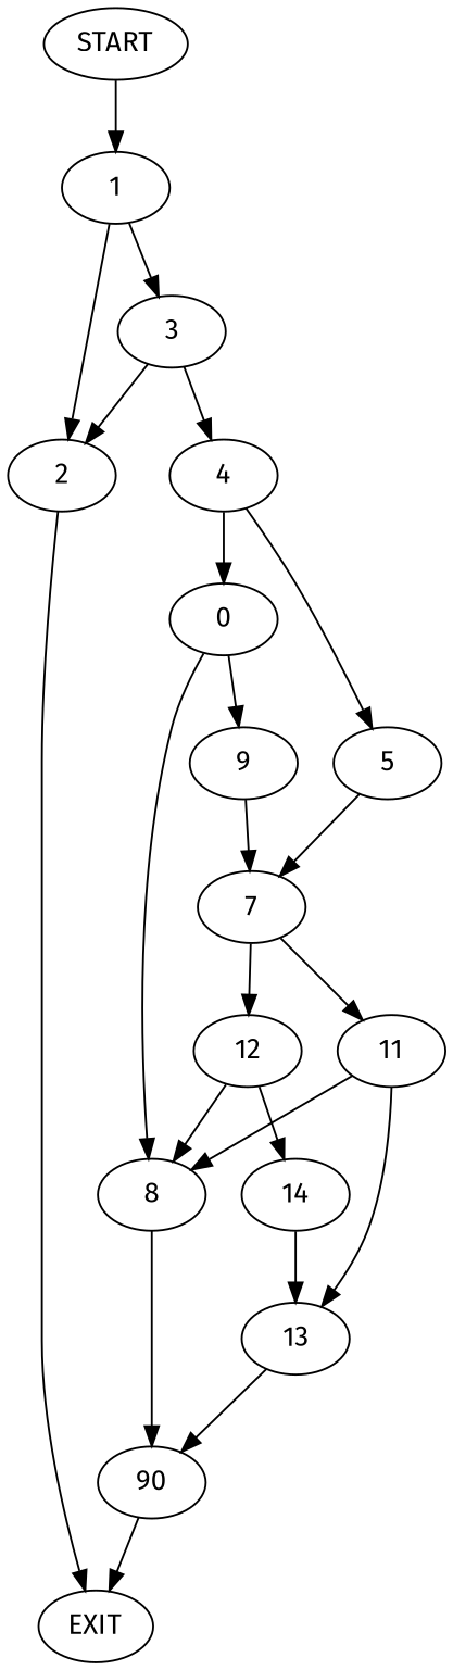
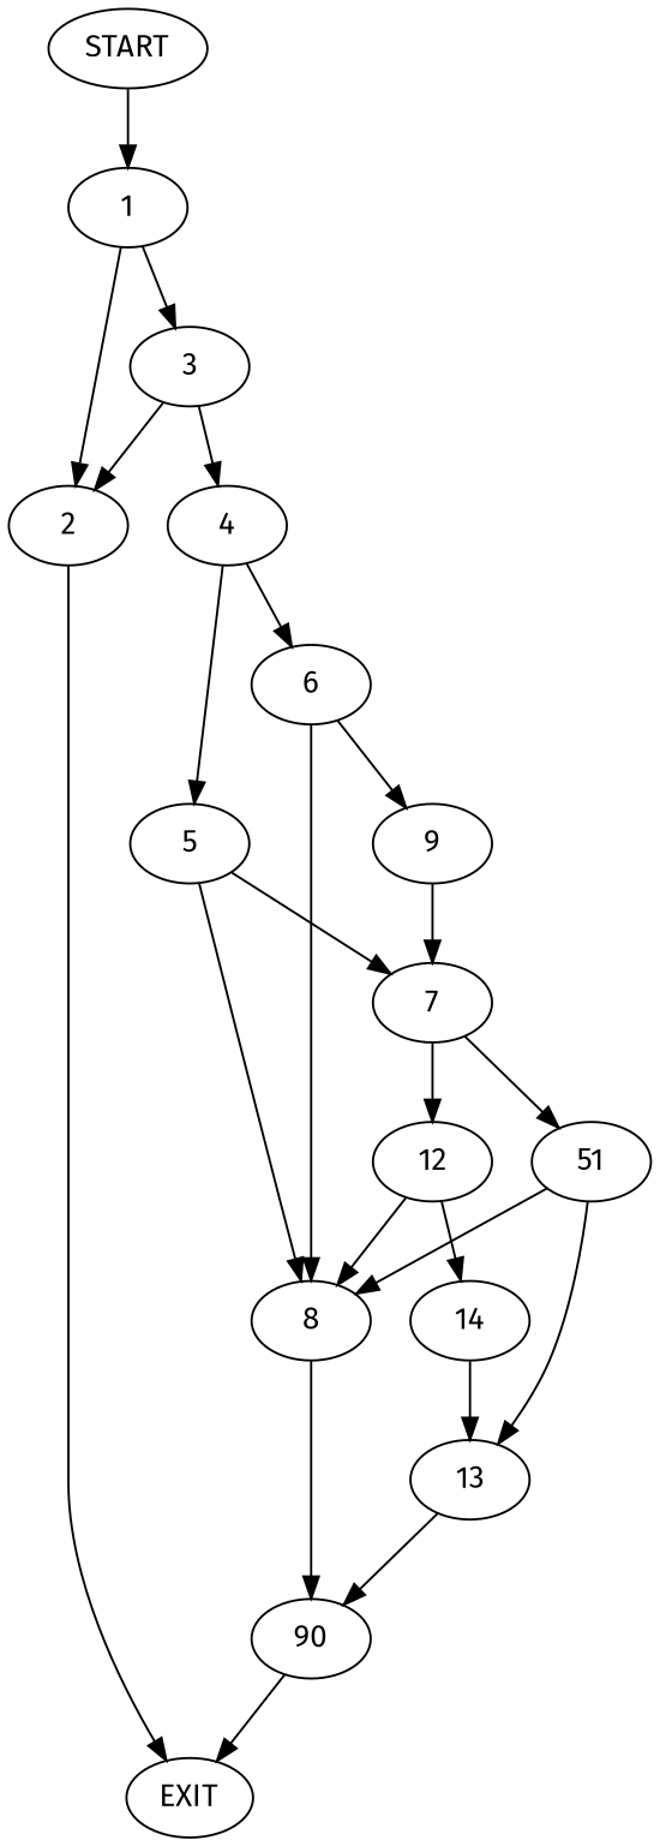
  digraph {
    fontname="Fira Sans"
    node [fontname="Fira Sans"]
    edge [fontname="Fira Sans"]
    n1 [label=START]
    1
    2
    3
    n5 [label=EXIT]
    4
    5
-   6 [label=0]
+   6
    7
    8
    9
-   11
+   11 [label=51]
    12
    n14 [label=90]
    13
    14
    n1 -> 1
    1 -> 2
    1 -> 3
    2 -> n5
    3 -> 2
    3 -> 4
    4 -> 5
    4 -> 6
    5 -> 7
+   5 -> 8
    6 -> 8
    6 -> 9
    7 -> 11
    7 -> 12
    8 -> n14
    9 -> 7
    11 -> 8
    11 -> 13
    12 -> 8
    12 -> 14
    n14 -> n5
    13 -> n14
    14 -> 13
  }
